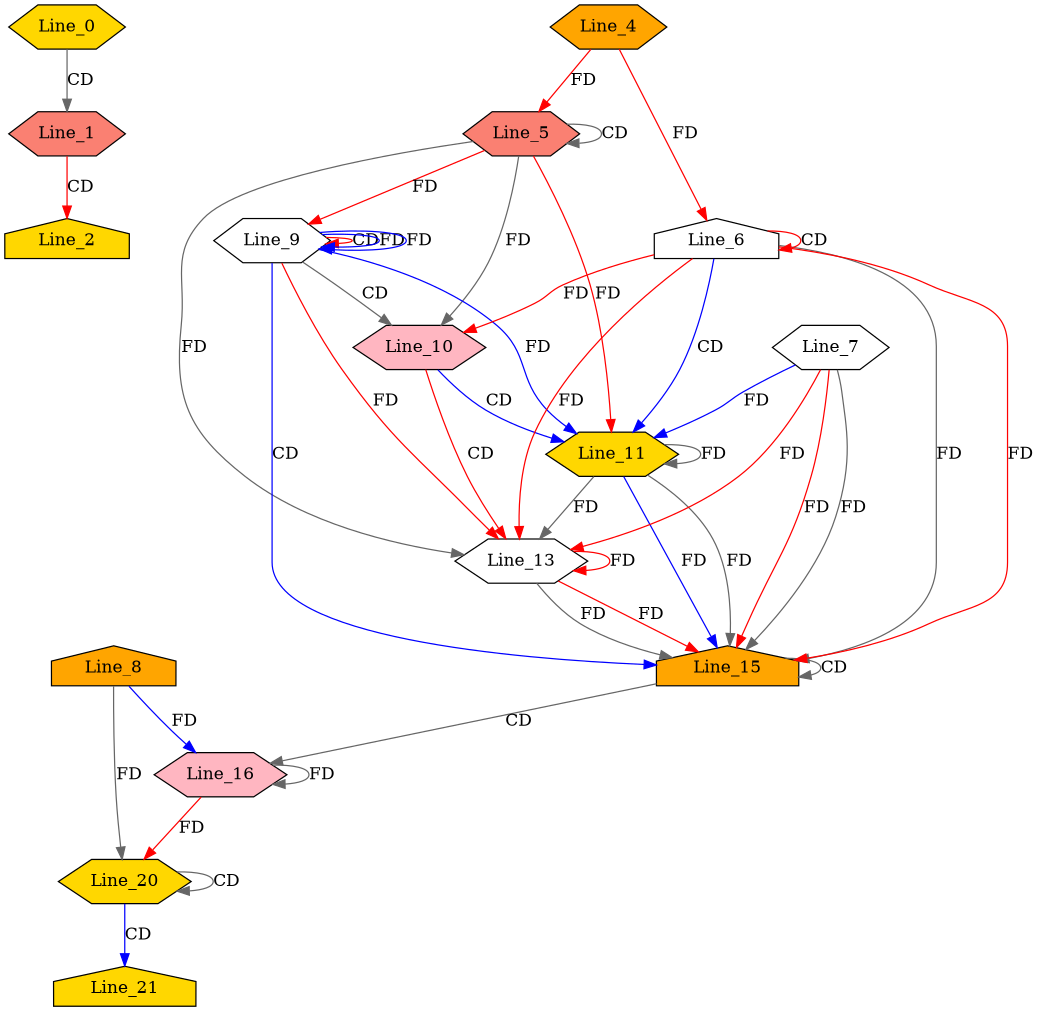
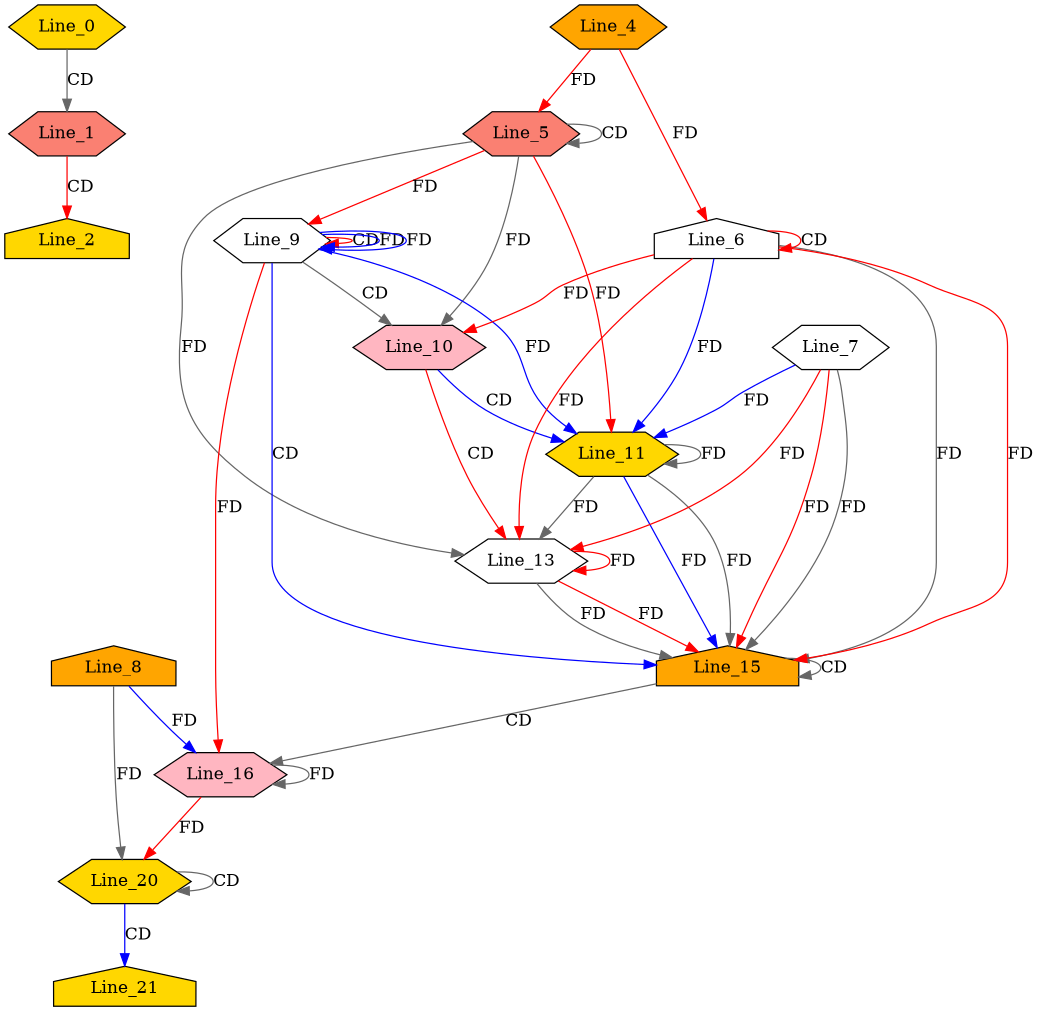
  digraph {
    node [fillcolor=gold shape=hexagon style=filled]
    edge [color=red]
    Line_1 [fillcolor=salmon]
    Line_0
    Line_2 [shape=house]
    Line_5 [fillcolor=salmon]
    Line_9 [fillcolor=white]
    Line_10 [fillcolor=lightpink]
    Line_11
    Line_13 [fillcolor=white]
    Line_15 [fillcolor=orange shape=house]
    Line_4 [fillcolor=orange]
    Line_6 [fillcolor=white shape=house]
    Line_16 [fillcolor=lightpink]
    Line_7 [fillcolor=white]
    Line_20
    Line_21 [shape=house]
    Line_8 [fillcolor=orange shape=house]
    Line_1 -> Line_2 [label=CD]
    Line_0 -> Line_1 [color=gray40 label=CD]
    Line_5 -> Line_5 [color=gray40 label=CD]
    Line_5 -> Line_9 [label=FD]
    Line_5 -> Line_10 [color=gray40 label=FD]
    Line_5 -> Line_11 [label=FD]
    Line_5 -> Line_13 [color=gray40 label=FD]
    Line_9 -> Line_9 [label=CD]
    Line_9 -> Line_9 [color=blue label=FD]
    Line_9 -> Line_9 [color=blue label=FD]
    Line_9 -> Line_10 [color=gray40 label=CD]
    Line_9 -> Line_11 [color=blue label=FD]
-   Line_9 -> Line_13 [label=FD]
+   Line_9 -> Line_16 [label=FD]
    Line_9 -> Line_15 [color=blue label=CD]
    Line_10 -> Line_11 [color=blue label=CD]
    Line_10 -> Line_13 [label=CD]
    Line_11 -> Line_11 [color=gray40 label=FD]
    Line_11 -> Line_13 [color=gray40 label=FD]
    Line_11 -> Line_15 [color=blue label=FD]
    Line_11 -> Line_15 [color=gray40 label=FD]
    Line_13 -> Line_13 [label=FD]
    Line_13 -> Line_15 [label=FD]
    Line_13 -> Line_15 [color=gray40 label=FD]
    Line_15 -> Line_15 [color=gray40 label=CD]
    Line_15 -> Line_16 [color=gray40 label=CD]
    Line_4 -> Line_5 [label=FD]
    Line_4 -> Line_6 [label=FD]
    Line_6 -> Line_10 [label=FD]
-   Line_6 -> Line_11 [color=blue label=CD]
+   Line_6 -> Line_11 [color=blue label=FD]
    Line_6 -> Line_13 [label=FD]
    Line_6 -> Line_15 [color=gray40 label=FD]
    Line_6 -> Line_15 [label=FD]
    Line_6 -> Line_6 [label=CD]
    Line_16 -> Line_16 [color=gray40 label=FD]
    Line_16 -> Line_20 [label=FD]
    Line_7 -> Line_11 [color=blue label=FD]
    Line_7 -> Line_13 [label=FD]
    Line_7 -> Line_15 [label=FD]
    Line_7 -> Line_15 [color=gray40 label=FD]
    Line_20 -> Line_20 [color=gray40 label=CD]
    Line_20 -> Line_21 [color=blue label=CD]
    Line_8 -> Line_16 [color=blue label=FD]
    Line_8 -> Line_20 [color=gray40 label=FD]
  }
